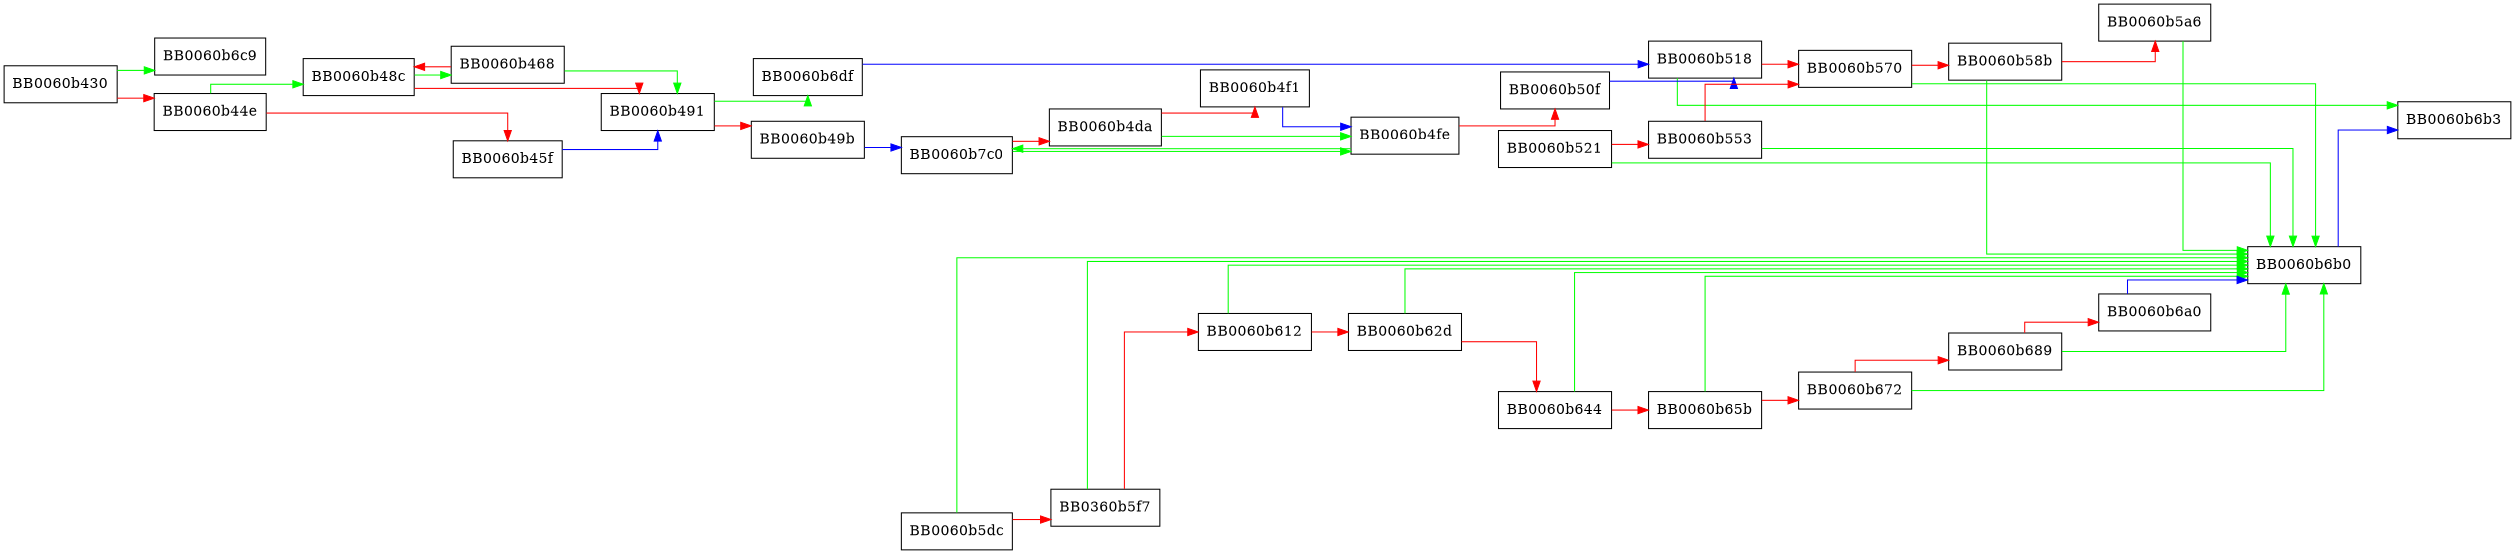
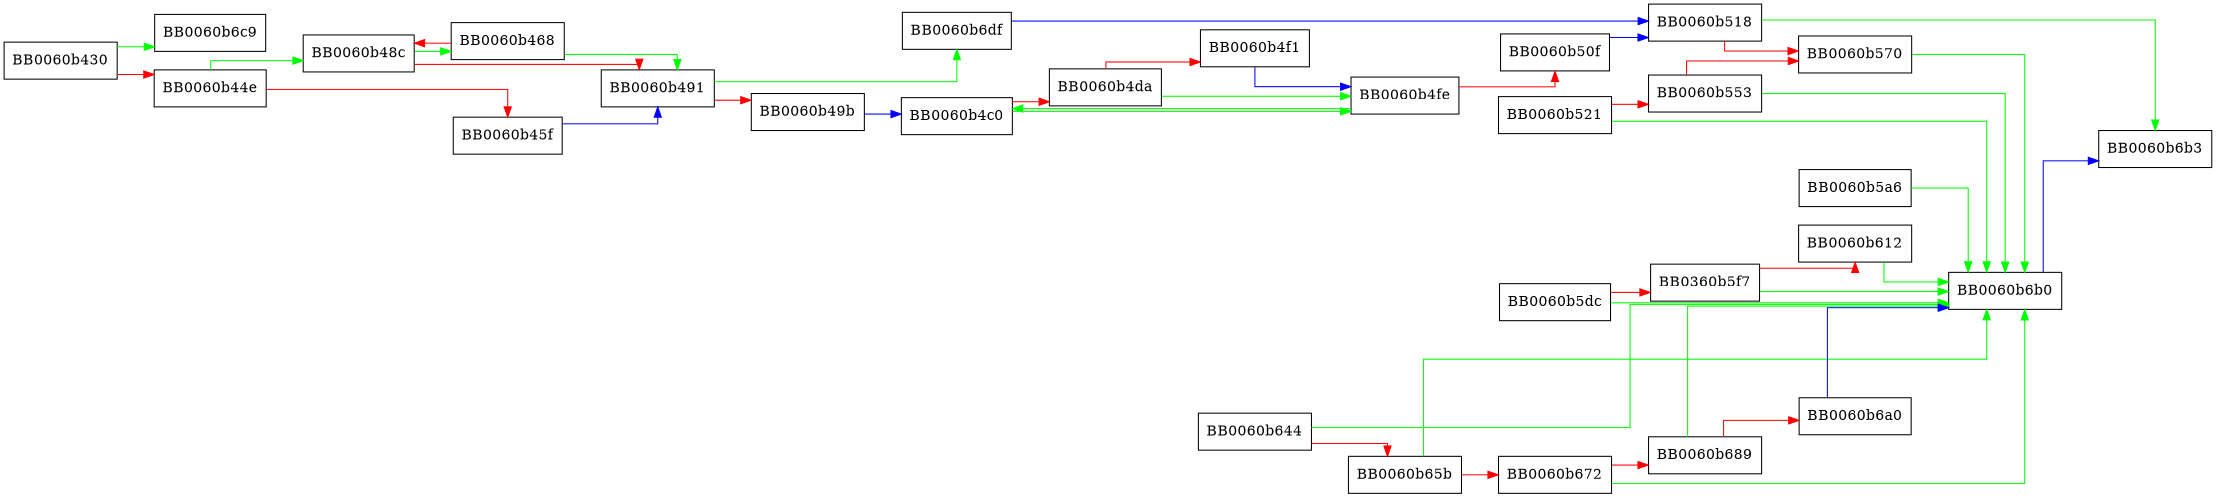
  digraph {
    rankdir=LR
    splines=ortho
    node [shape=box]
    edge [color=green]
    BB0060b430
    BB0060b6c9
    BB0060b44e
    BB0060b48c
    BB0060b45f
    BB0060b491
    BB0060b468
    BB0060b6df
    BB0060b49b
    BB0060b518
-   BB0060b4c0 [label=BB0060b7c0]
+   BB0060b4c0
    BB0060b6b3
    BB0060b570
    BB0060b4fe
    BB0060b4da
    BB0060b50f
    BB0060b4f1
    BB0060b521
    BB0060b6b0
    BB0060b553
-   BB0060b58b
    BB0060b5a6
    BB0060b5dc
    n24 [label=BB0360b5f7]
    BB0060b612
-   BB0060b62d
    BB0060b644
    BB0060b65b
    BB0060b672
    BB0060b689
    BB0060b6a0
    BB0060b430 -> BB0060b6c9
    BB0060b430 -> BB0060b44e [color=red]
    BB0060b44e -> BB0060b48c
    BB0060b44e -> BB0060b45f [color=red]
    BB0060b48c -> BB0060b491 [color=red]
    BB0060b48c -> BB0060b468
    BB0060b45f -> BB0060b491 [color=blue]
    BB0060b491 -> BB0060b6df
    BB0060b491 -> BB0060b49b [color=red]
    BB0060b468 -> BB0060b48c [color=red]
    BB0060b468 -> BB0060b491
    BB0060b6df -> BB0060b518 [color=blue]
    BB0060b49b -> BB0060b4c0 [color=blue]
    BB0060b518 -> BB0060b6b3
    BB0060b518 -> BB0060b570 [color=red]
    BB0060b4c0 -> BB0060b4fe
    BB0060b4c0 -> BB0060b4da [color=red]
    BB0060b570 -> BB0060b6b0
-   BB0060b570 -> BB0060b58b [color=red]
    BB0060b4fe -> BB0060b4c0
    BB0060b4fe -> BB0060b50f [color=red]
    BB0060b4da -> BB0060b4fe
    BB0060b4da -> BB0060b4f1 [color=red]
    BB0060b50f -> BB0060b518 [color=blue]
    BB0060b4f1 -> BB0060b4fe [color=blue]
    BB0060b521 -> BB0060b6b0
    BB0060b521 -> BB0060b553 [color=red]
    BB0060b6b0 -> BB0060b6b3 [color=blue]
    BB0060b553 -> BB0060b570 [color=red]
    BB0060b553 -> BB0060b6b0
-   BB0060b58b -> BB0060b6b0
-   BB0060b58b -> BB0060b5a6 [color=red]
    BB0060b5a6 -> BB0060b6b0
    BB0060b5dc -> BB0060b6b0
    BB0060b5dc -> n24 [color=red]
    n24 -> BB0060b6b0
    n24 -> BB0060b612 [color=red]
    BB0060b612 -> BB0060b6b0
-   BB0060b612 -> BB0060b62d [color=red]
-   BB0060b62d -> BB0060b6b0
-   BB0060b62d -> BB0060b644 [color=red]
    BB0060b644 -> BB0060b6b0
    BB0060b644 -> BB0060b65b [color=red]
    BB0060b65b -> BB0060b6b0
    BB0060b65b -> BB0060b672 [color=red]
    BB0060b672 -> BB0060b6b0
    BB0060b672 -> BB0060b689 [color=red]
    BB0060b689 -> BB0060b6b0
    BB0060b689 -> BB0060b6a0 [color=red]
    BB0060b6a0 -> BB0060b6b0 [color=blue]
  }
